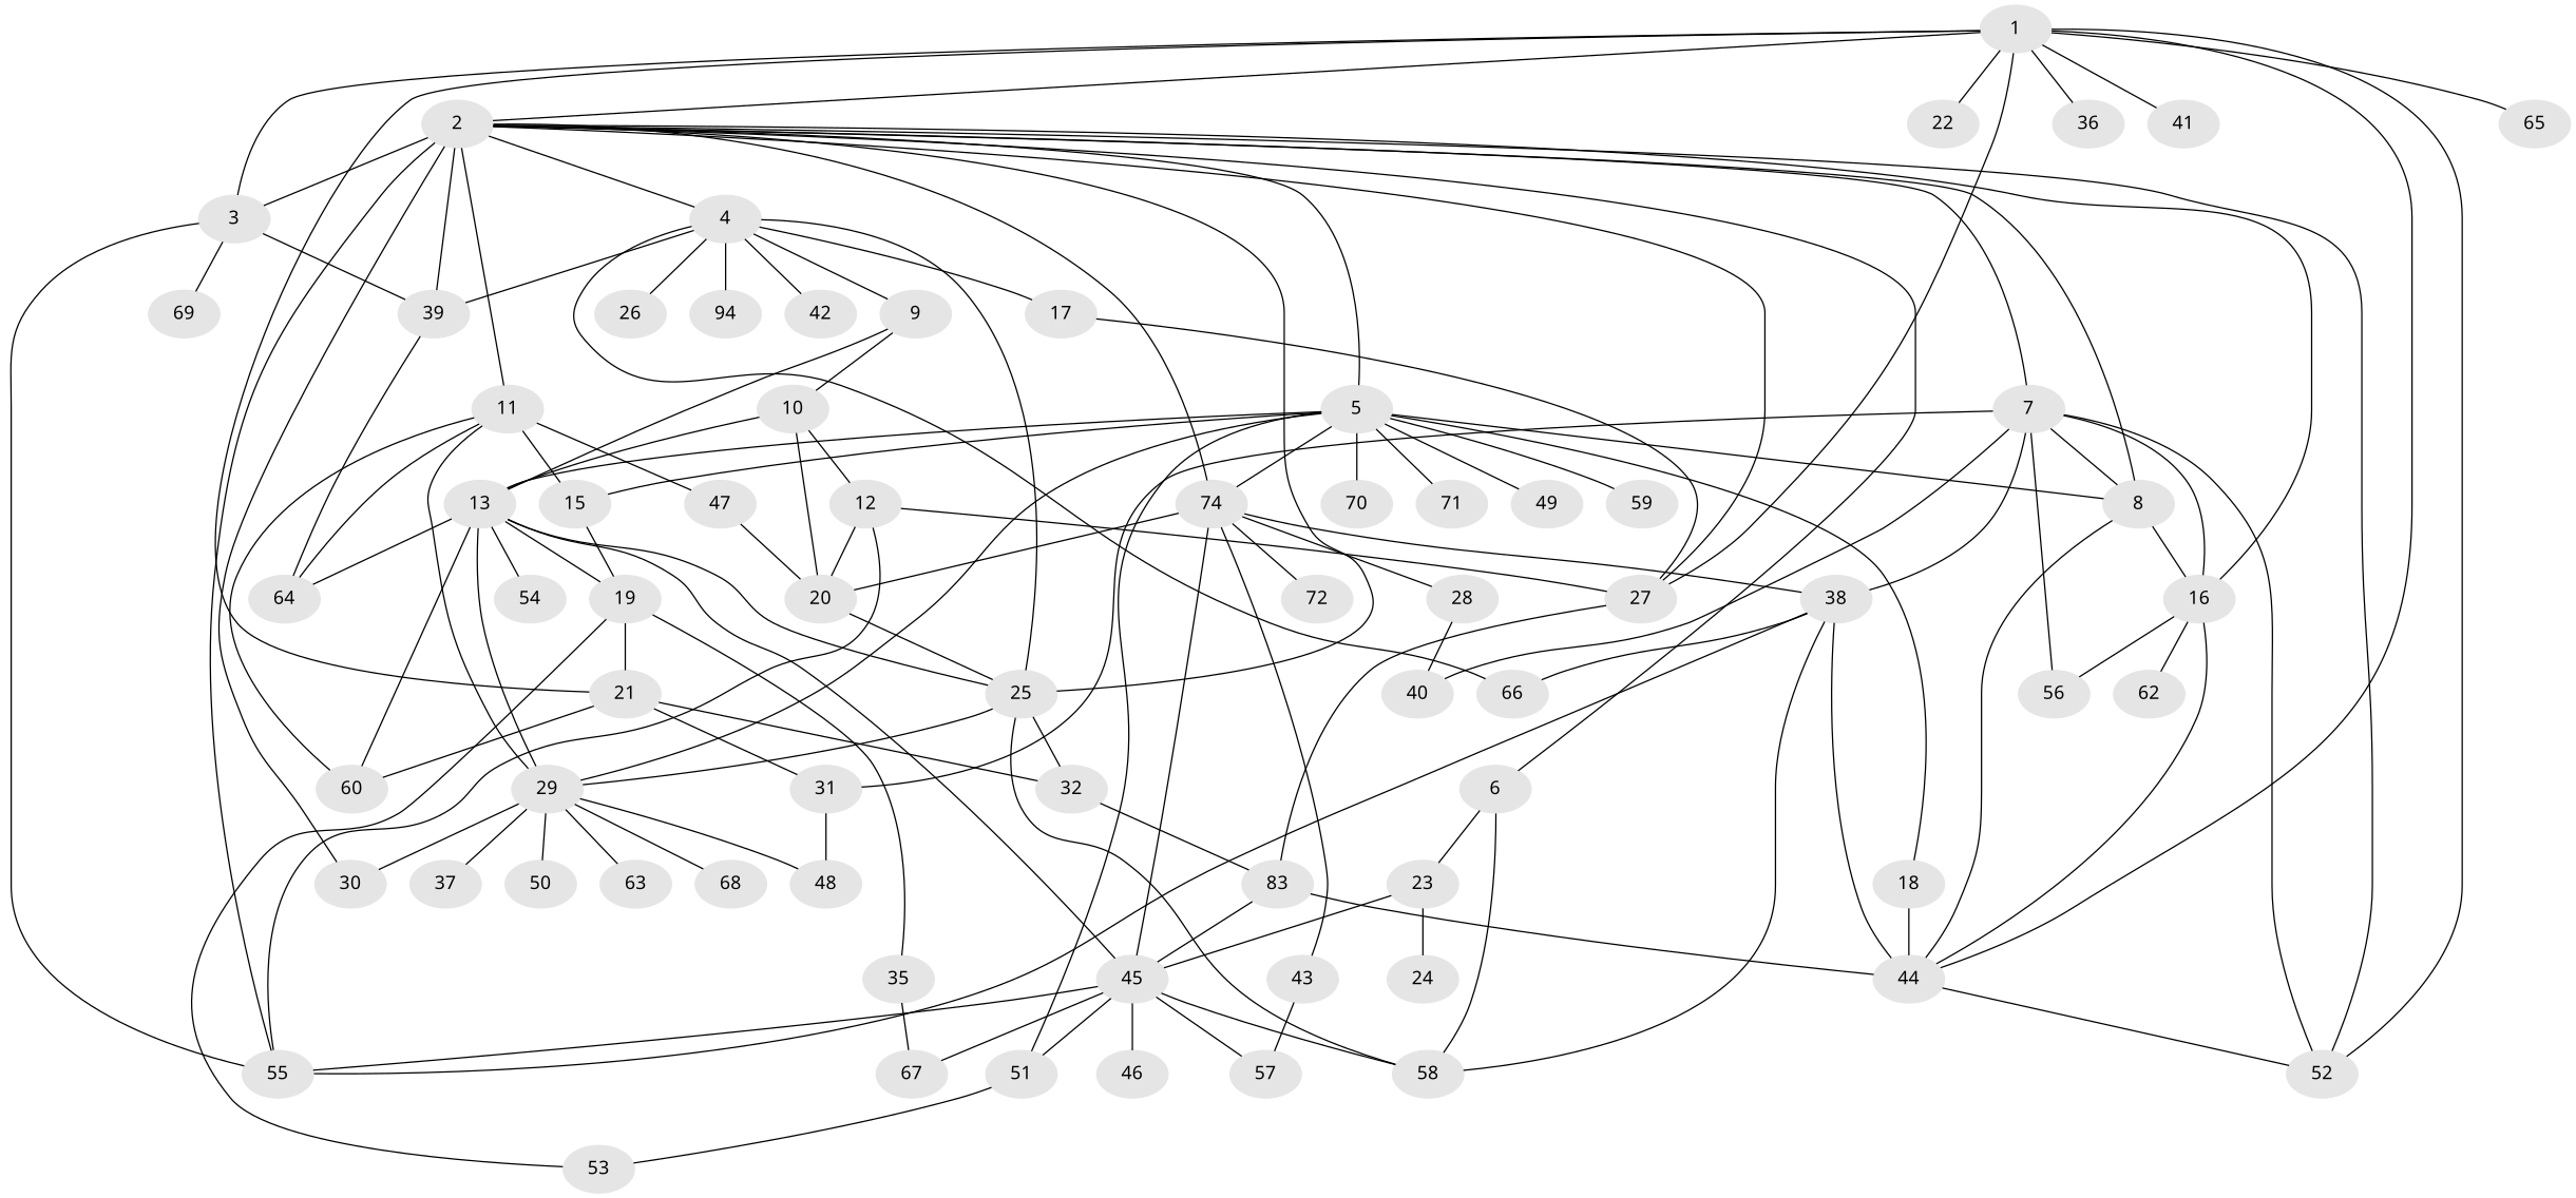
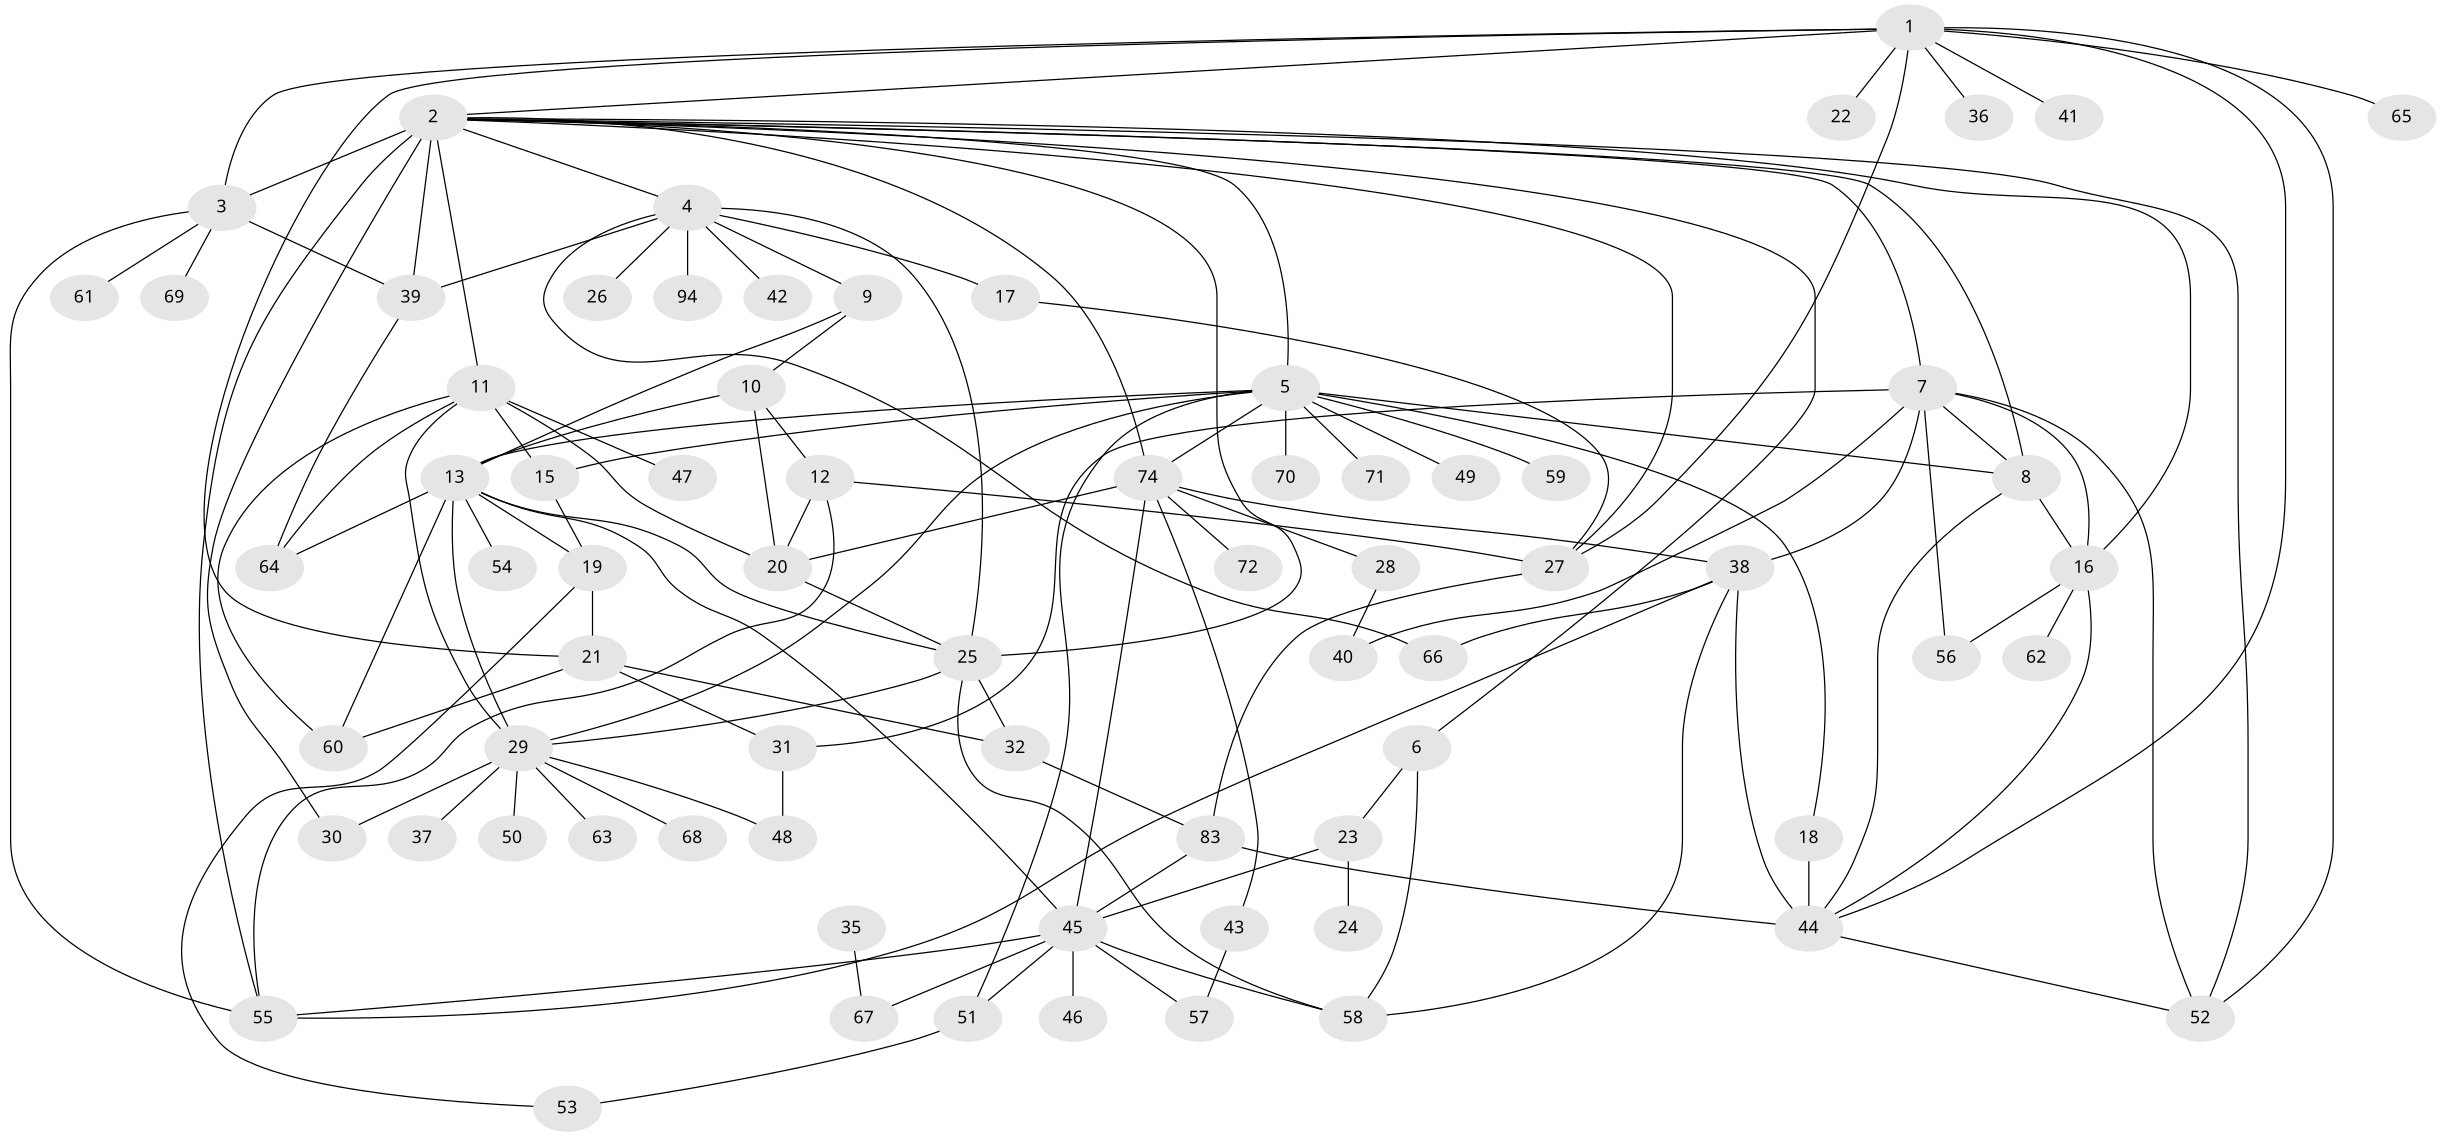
  graph {
    fontname="Noto Sans"
    node [color=gray90 fontname="Noto Sans" style=filled]
    edge [fontname="Noto Sans" weight=1.0]
    1
    2
    3
    21
    22
    27
    36
    41
    44
    52
    65
    4
    5
    6
    7
    8
    11
    n18 [label=74]
    16
    25
    30
    39
    55
+   61
    69
    31
    60
    32
    n29 [label=83]
    9
    17
    26
    n33 [label=94]
    42
    66
    13
    15
    18
    29
    49
    51
    59
    70
    71
    23
    58
    38
    40
    56
    20
    47
    64
    45
    28
    43
    72
    62
    10
    19
    54
    37
    48
    50
    63
    68
    53
    24
    12
    35
    67
    57
    46
    1 -- 2
    1 -- 3 [weight=2.0]
    1 -- 21
    1 -- 22
    1 -- 27
    1 -- 36
    1 -- 41
    1 -- 44
    1 -- 52
    1 -- 65
    2 -- 3 [weight=12.0]
    2 -- 27
    2 -- 52
    2 -- 4 [weight=2.0]
    2 -- 5
    2 -- 6
    2 -- 7
    2 -- 8
    2 -- 11
    2 -- n18
    2 -- 16 [weight=2.0]
    2 -- 25
    2 -- 30
    2 -- 39
    2 -- 55
    3 -- 39
    3 -- 55
+   3 -- 61
    3 -- 69
    21 -- 31
    21 -- 60
    21 -- 32
    27 -- n29
    44 -- 52
    4 -- 25
    4 -- 39
    4 -- 9
    4 -- 17 [weight=2.0]
    4 -- 26
    4 -- n33
    4 -- 42
    4 -- 66
    5 -- 8 [weight=2.0]
    5 -- n18
    5 -- 13
    5 -- 15
    5 -- 18
    5 -- 29
    5 -- 49
    5 -- 51
    5 -- 59
    5 -- 70
    5 -- 71
    6 -- 23
    6 -- 58
    7 -- 52
    7 -- 8
    7 -- 16
    7 -- 31
    7 -- 38
    7 -- 40
    7 -- 56
    8 -- 44
    8 -- 16
    11 -- 60
    11 -- 15
    11 -- 29
-   47 -- 20
+   11 -- 20
    11 -- 47
    11 -- 64
    n18 -- 38
    n18 -- 20
    n18 -- 45
    n18 -- 28
    n18 -- 43
    n18 -- 72
    16 -- 44
    16 -- 56
    16 -- 62
    25 -- 32
    25 -- 29
    25 -- 58
    39 -- 64
    31 -- 48 [weight=2.0]
    32 -- n29
    n29 -- 44
    n29 -- 45
    9 -- 13
    9 -- 10
    17 -- 27
    13 -- 25
    13 -- 60
    13 -- 29 [weight=2.0]
    13 -- 64
    13 -- 45
    13 -- 19
    13 -- 54
    15 -- 19
    18 -- 44 [weight=3.0]
    29 -- 30
    29 -- 37
    29 -- 48
    29 -- 50
    29 -- 63
    29 -- 68
    51 -- 53
    23 -- 45
    23 -- 24
    38 -- 44
    38 -- 55
    38 -- 66
    38 -- 58
    20 -- 25
    45 -- 55
    45 -- 51
    45 -- 58
    45 -- 67
    45 -- 57
    45 -- 46
    28 -- 40
    43 -- 57
    10 -- 13 [weight=3.0]
    10 -- 20
    10 -- 12 [weight=2.0]
    19 -- 21
    19 -- 53
-   19 -- 35
    12 -- 27
    12 -- 55
    12 -- 20
    35 -- 67
  }
